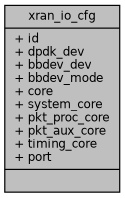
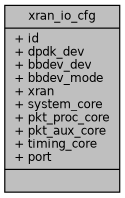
  digraph {
-   n1 [color=black fillcolor=grey75 fontcolor=black fontname=Helvetica fontsize=10 height=0.2 label="{xran_io_cfg\n|+ id\l+ dpdk_dev\l+ bbdev_dev\l+ bbdev_mode\l+ core\l+ system_core\l+ pkt_proc_core\l+ pkt_aux_core\l+ timing_core\l+ port\l|}" shape=record style=filled width=0.4]
+   n1 [color=black fillcolor=grey75 fontcolor=black fontname=Helvetica fontsize=10 height=0.2 label="{xran_io_cfg\n|+ id\l+ dpdk_dev\l+ bbdev_dev\l+ bbdev_mode\l+ xran\l+ system_core\l+ pkt_proc_core\l+ pkt_aux_core\l+ timing_core\l+ port\l|}" shape=record style=filled width=0.4]
  }
